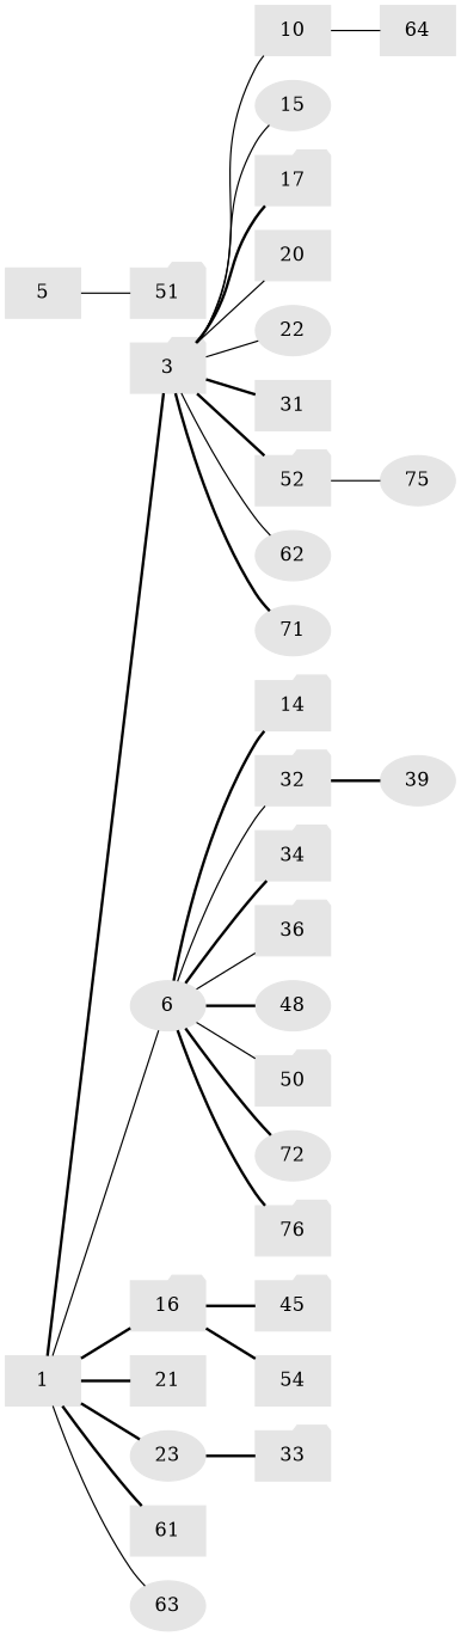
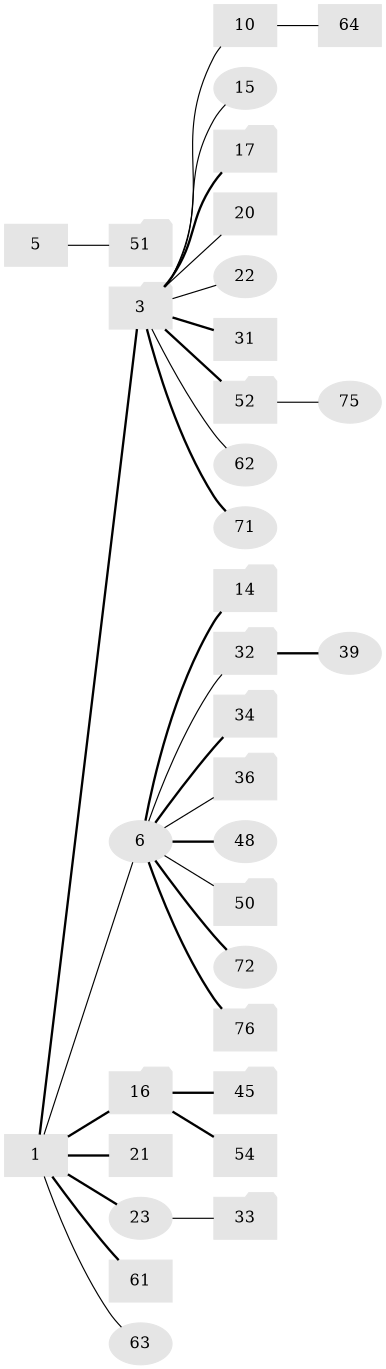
  graph {
    rankdir=LR
    node [color=gray90 shape=folder style=filled]
    edge [style=bold]
    1 [shape=box super="+2+7+4"]
    3 [super="+8+42+30"]
    6 [shape=ellipse super="+9+24+29+19"]
    16 [super="+26+40"]
    21 [shape=box super="+78+41"]
    23 [shape=ellipse super="+43"]
    61 [shape=box]
    63 [shape=ellipse]
    10 [shape=box super="+35+58"]
    15 [shape=ellipse super="+69+49"]
    17 [super="+53"]
    20 [shape=box]
    22 [shape=ellipse super="+68+82"]
    31 [shape=box]
    52
    62 [shape=ellipse]
    71 [shape=ellipse]
    14 [super="+73"]
    32 [super="+74"]
    34
    36 [super="+79"]
    48 [shape=ellipse]
    50
    72 [shape=ellipse]
    76
    45
    54 [shape=box super="+83"]
    33 [super="+70"]
    5 [shape=box super="+56+57+13+59"]
    51
    n31 [label=64 shape=box]
    75 [shape=ellipse]
    39 [shape=ellipse super="+80"]
    1 -- 3
    1 -- 6 [style=solid]
    1 -- 16
    1 -- 21
    1 -- 23
    1 -- 61
    1 -- 63 [style=solid]
    3 -- 10 [style=solid]
    3 -- 15 [style=solid]
    3 -- 17
    3 -- 20 [style=solid]
    3 -- 22 [style=solid]
    3 -- 31
    3 -- 52
    3 -- 62 [style=solid]
    3 -- 71
    6 -- 14
    6 -- 32 [style=solid]
    6 -- 34
    6 -- 36 [style=solid]
    6 -- 48
    6 -- 50 [style=solid]
    6 -- 72
    6 -- 76
    16 -- 45
    16 -- 54
-   23 -- 33
+   23 -- 33 [style=solid]
    10 -- n31 [style=solid]
    52 -- 75 [style=solid]
    32 -- 39
    5 -- 51 [style=solid]
  }
